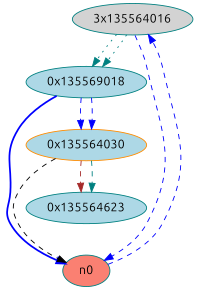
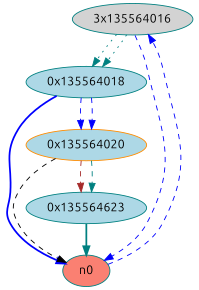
  digraph {
    fontname=Ubuntu
    node [color=teal fillcolor=lightblue fontname=Ubuntu style=filled]
    edge [color=blue fontname=Ubuntu style=dashed]
    n1 [fillcolor=lightgrey label="3x135564016"]
-   n2 [label="0x135569018"]
+   n2 [label="0x135564018"]
    n0 [fillcolor=salmon]
-   n3 [color=darkorange label="0x135564030"]
+   n3 [color=darkorange label="0x135564020"]
    n4 [label="0x135564623"]
    n1 -> n2 [color=teal style=dotted]
    n1 -> n2 [color=teal style=dotted]
    n1 -> n0
    n2 -> n0 [style=bold]
    n2 -> n3
    n2 -> n3
    n0 -> n1
    n3 -> n0 [color=black]
    n3 -> n4 [color=brown]
    n3 -> n4 [color=teal]
+   n4 -> n0 [color=teal style=bold]
  }
